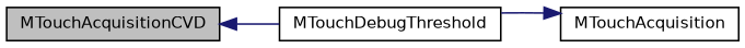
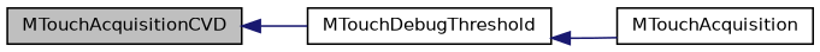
  digraph {
    rankdir=LR
    node [color=black fillcolor=white fontname=Helvetica fontsize=10 shape=record style=filled]
    edge [color=midnightblue dir=back fontname=Helvetica fontsize=10 labelfontname=Helvetica labelfontsize=10 style=solid]
    n1 [fillcolor=grey75 fontcolor=black height=0.2 label=MTouchAcquisitionCVD width=0.4]
    n2 [height=0.2 label=MTouchDebugThreshold width=0.4]
    n3 [height=0.2 label=MTouchAcquisition width=0.4]
    n1 -> n2
-   n3 -> n2
+   n2 -> n3
  }
